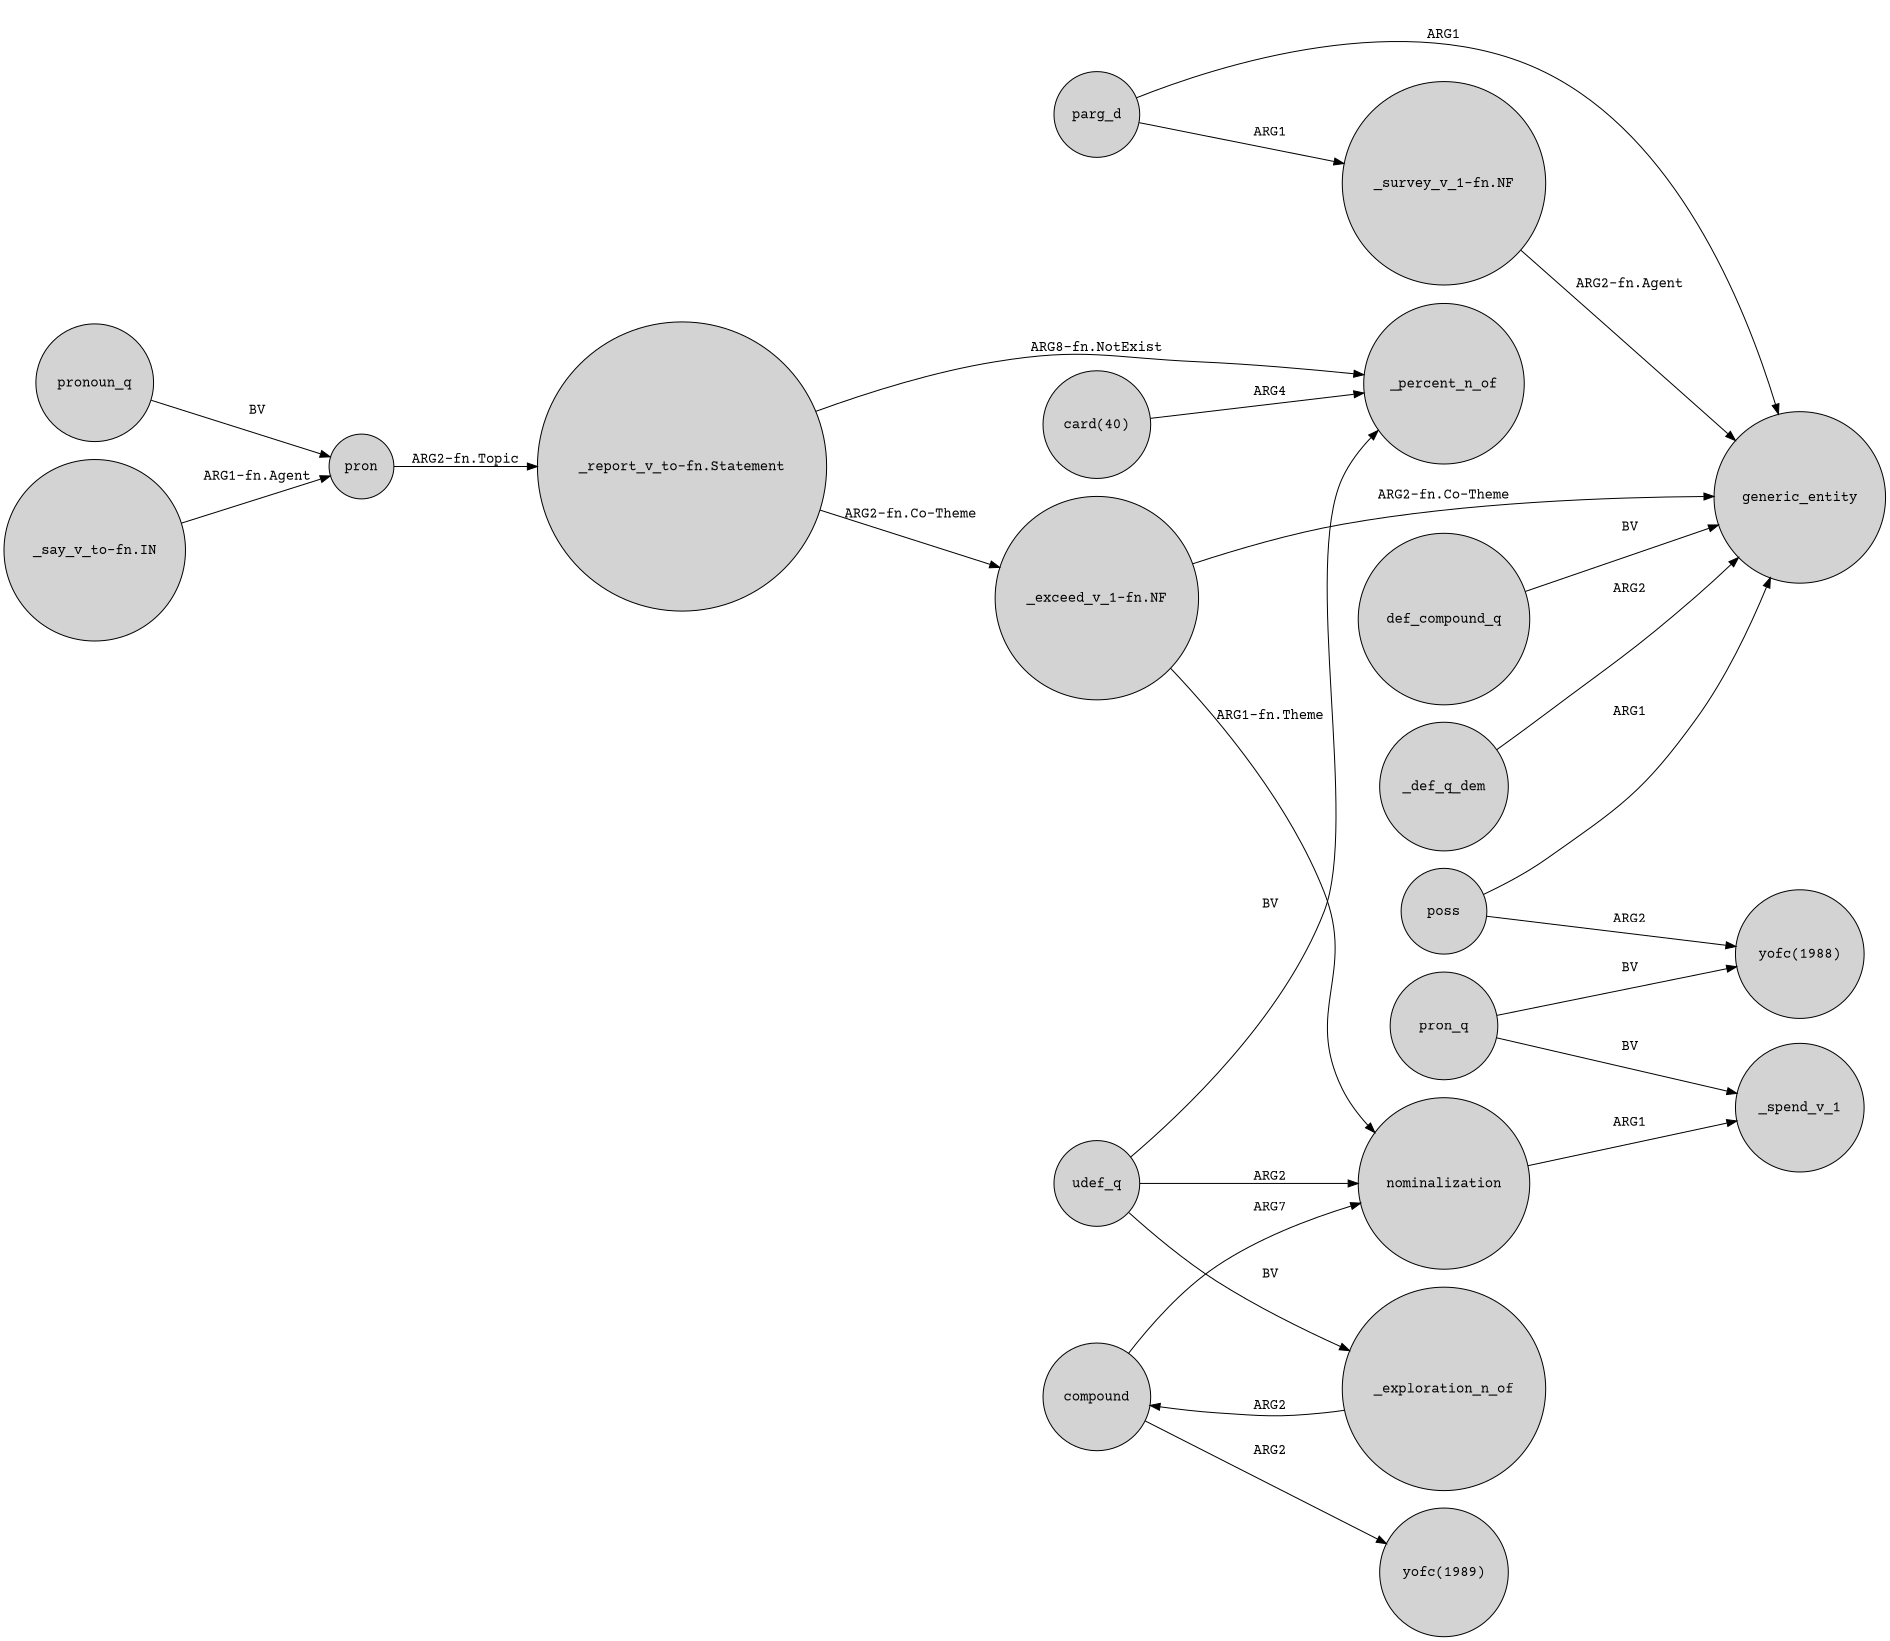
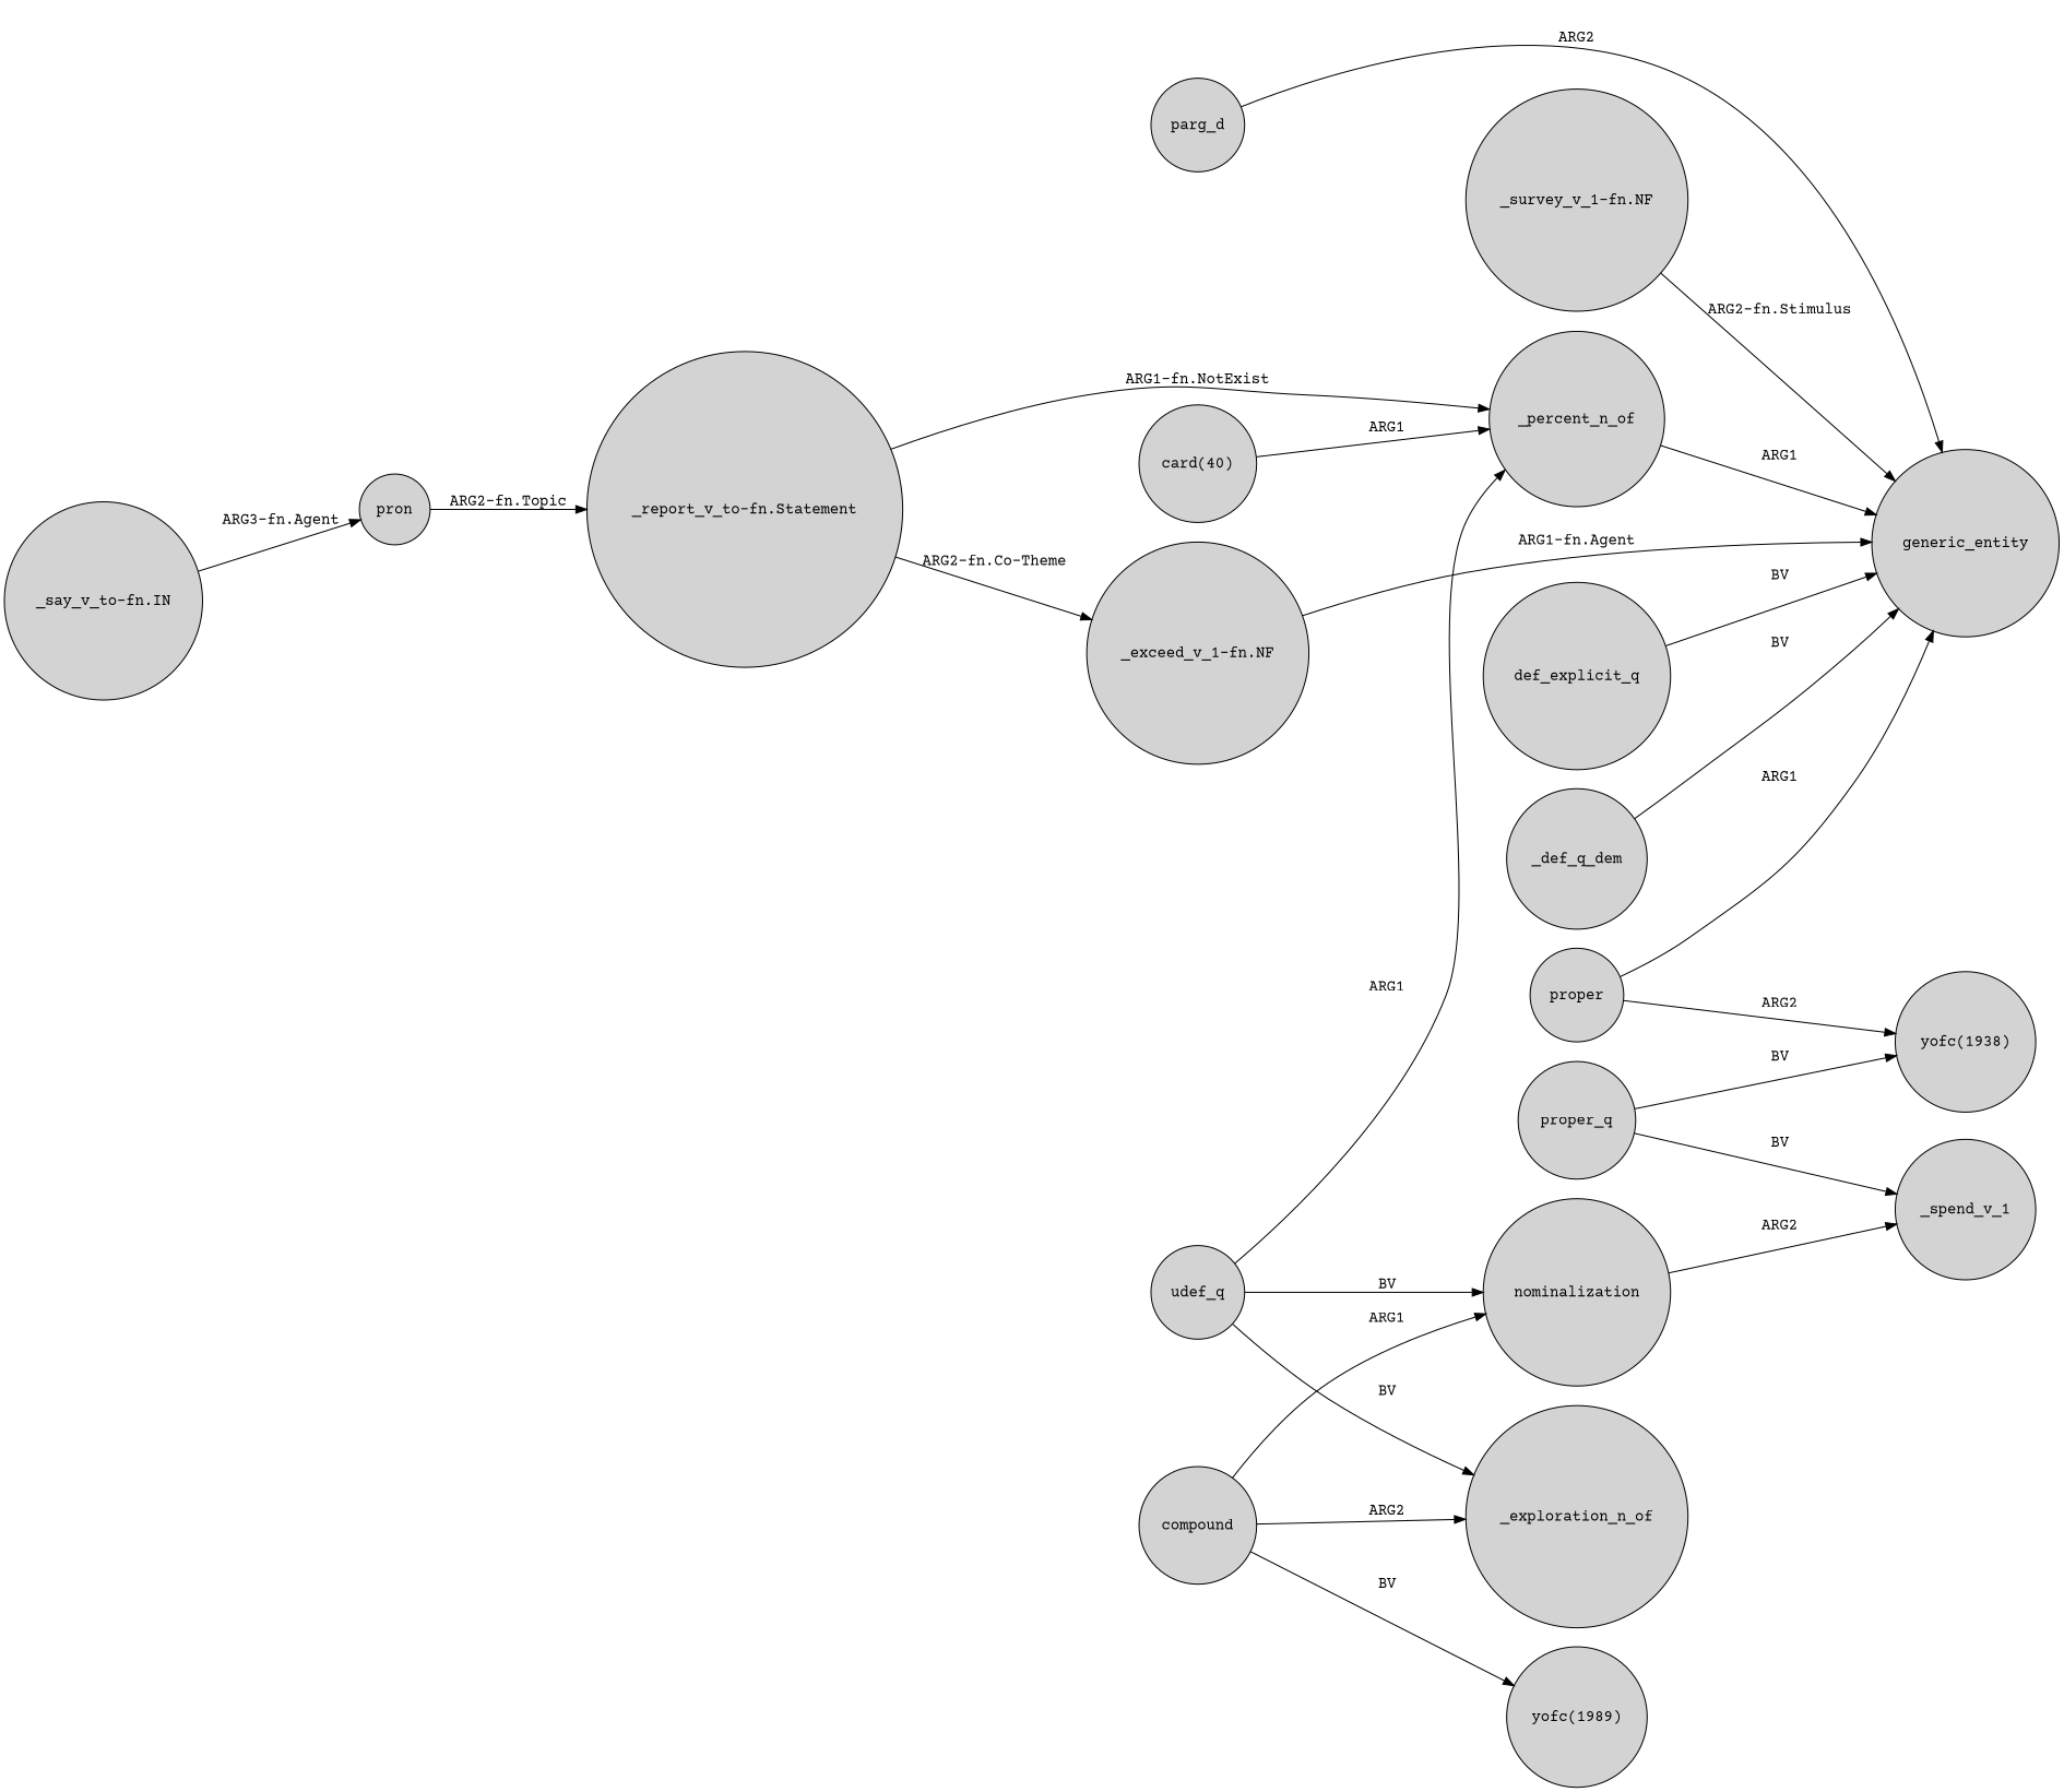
  digraph {
    fontname="Courier Prime"
    rankdir=LR
    node [fontname="Courier Prime" shape=circle style=filled]
    edge [fontname="Courier Prime"]
-   poss
+   poss [label=proper]
    generic_entity
-   "yofc(1988)"
+   "yofc(1988)" [label="yofc(1938)"]
    nominalization
    _spend_v_1
    "card(40)"
    _percent_n_of
    parg_d
    "_survey_v_1-fn.NF"
    "_exceed_v_1-fn.NF"
-   def_explicit_q [label=def_compound_q]
+   def_explicit_q
    compound
    _exploration_n_of
    "yofc(1989)"
-   proper_q [label=pron_q]
-   pronoun_q
+   proper_q
    pron
    "_report_v_to-fn.Statement"
    "_say_v_to-fn.IN"
    udef_q
    n21 [label=_def_q_dem]
    poss -> generic_entity [label=ARG1]
    poss -> "yofc(1988)" [label=ARG2]
-   nominalization -> _spend_v_1 [label=ARG1]
-   "card(40)" -> _percent_n_of [label=ARG4]
-   parg_d -> generic_entity [label=ARG1]
-   parg_d -> "_survey_v_1-fn.NF" [label=ARG1]
-   "_survey_v_1-fn.NF" -> generic_entity [label="ARG2-fn.Agent"]
-   "_exceed_v_1-fn.NF" -> generic_entity [label="ARG2-fn.Co-Theme"]
-   "_exceed_v_1-fn.NF" -> nominalization [label="ARG1-fn.Theme"]
+   nominalization -> _spend_v_1 [label=ARG2]
+   "card(40)" -> _percent_n_of [label=ARG1]
+   _percent_n_of -> generic_entity [label=ARG1]
+   parg_d -> generic_entity [label=ARG2]
+   "_survey_v_1-fn.NF" -> generic_entity [label="ARG2-fn.Stimulus"]
+   "_exceed_v_1-fn.NF" -> generic_entity [label="ARG1-fn.Agent"]
    def_explicit_q -> generic_entity [label=BV]
-   compound -> nominalization [label=ARG7]
-   _exploration_n_of -> compound [label=ARG2]
-   compound -> "yofc(1989)" [label=ARG2]
+   compound -> nominalization [label=ARG1]
+   compound -> _exploration_n_of [label=ARG2]
+   compound -> "yofc(1989)" [label=BV]
    proper_q -> "yofc(1988)" [label=BV]
    proper_q -> _spend_v_1 [label=BV]
-   pronoun_q -> pron [label=BV]
    pron -> "_report_v_to-fn.Statement" [label="ARG2-fn.Topic"]
-   "_report_v_to-fn.Statement" -> _percent_n_of [label="ARG8-fn.NotExist"]
+   "_report_v_to-fn.Statement" -> _percent_n_of [label="ARG1-fn.NotExist"]
    "_report_v_to-fn.Statement" -> "_exceed_v_1-fn.NF" [label="ARG2-fn.Co-Theme"]
-   "_say_v_to-fn.IN" -> pron [label="ARG1-fn.Agent"]
-   udef_q -> nominalization [label=ARG2]
-   udef_q -> _percent_n_of [label=BV]
+   "_say_v_to-fn.IN" -> pron [label="ARG3-fn.Agent"]
+   udef_q -> nominalization [label=BV]
+   udef_q -> _percent_n_of [label=ARG1]
    udef_q -> _exploration_n_of [label=BV]
-   n21 -> generic_entity [label=ARG2]
+   n21 -> generic_entity [label=BV]
  }
